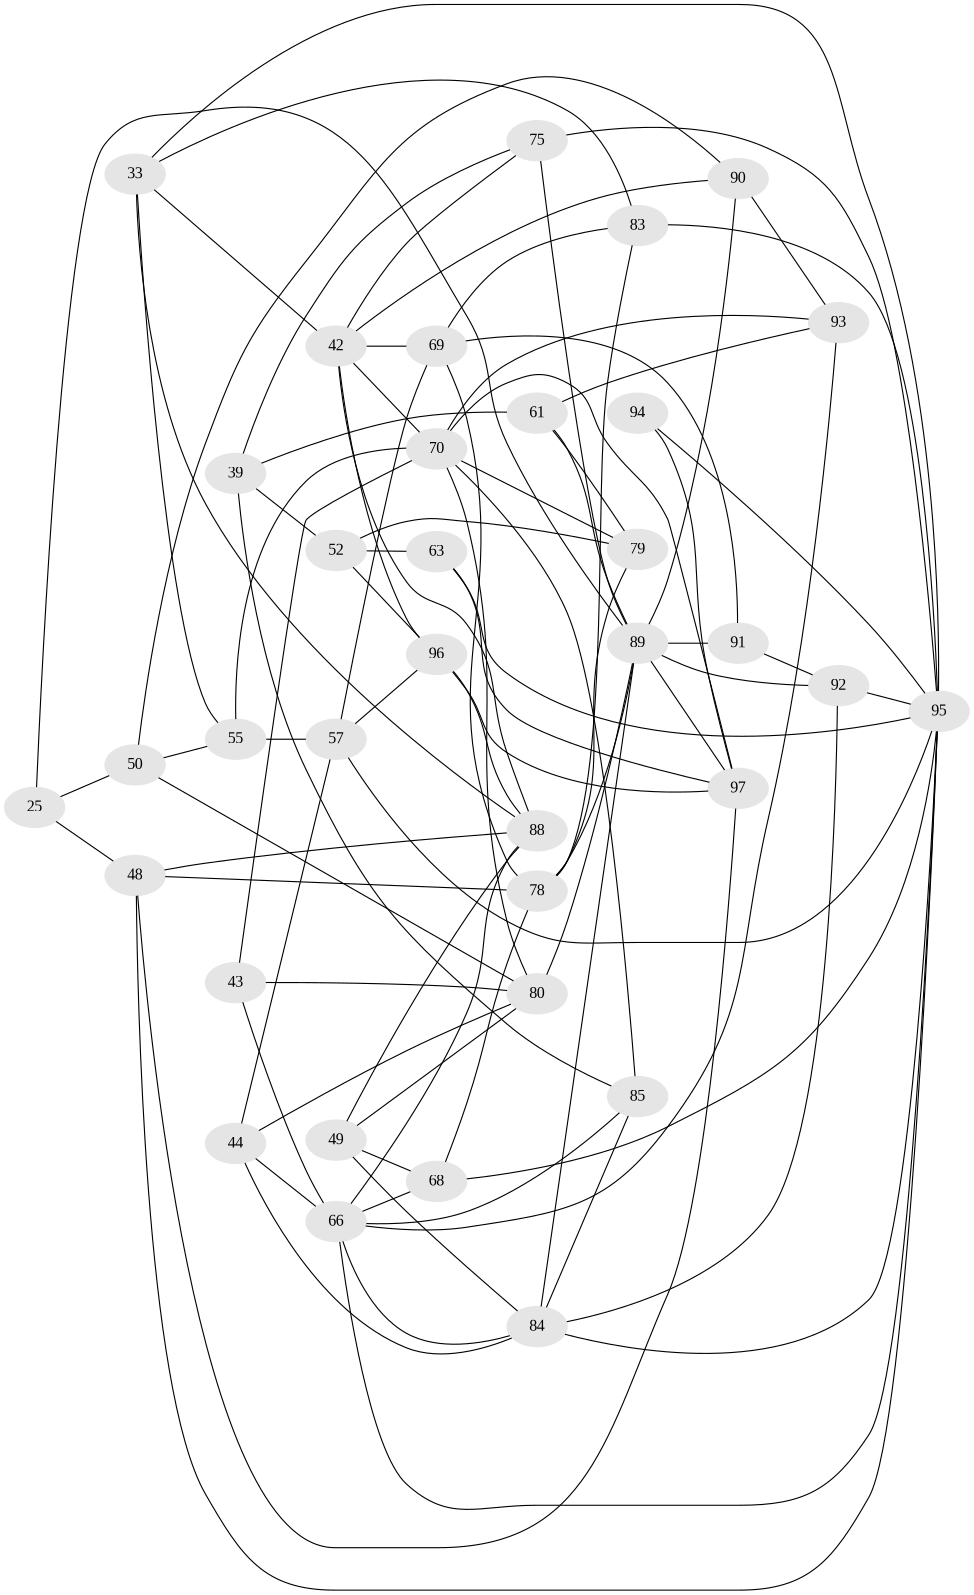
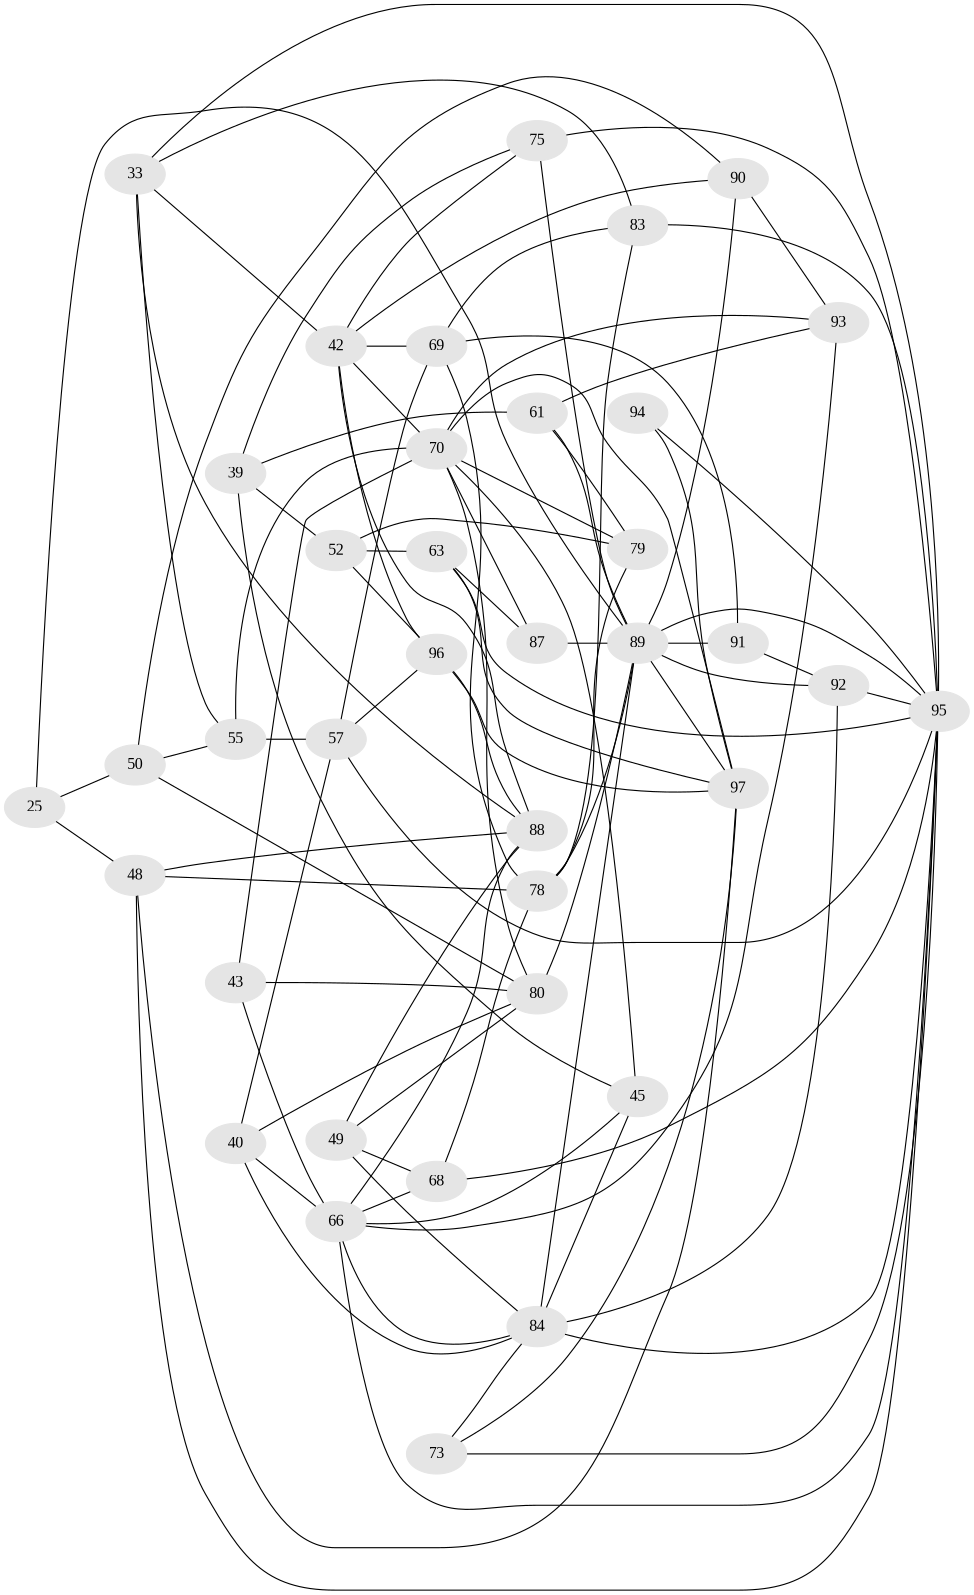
  graph {
    fontname="Liberation Serif"
    rankdir=LR
    node [color=gray90 fontname="Liberation Serif" style=filled]
    edge [fontname="Liberation Serif"]
    48 [super="+5"]
    88 [super="+36+71"]
    95 [super="+67+82"]
    78 [super="+29"]
    97 [super="+4+34"]
    25
    50
    89 [super="+10+60+23+86+54+58"]
    55
    80 [super="+16+24+77+53"]
    90
    91 [super="+59+72"]
    92 [super="+76"]
    33 [super="+1"]
    42 [super="+27+31"]
    83 [super="+38"]
    75
    69 [super="+41"]
    70 [super="+9+26+44+61"]
    96 [super="+13"]
    57 [super="+32"]
    39 [super="+37"]
    52
    n24 [label=61]
-   85
+   85 [label=45]
    63
    79
    93
-   40 [label=44]
+   40
    66 [super="+35+64"]
    84 [super="+74"]
    68
+   87
    43
    49
+   73
    94
    48 -- 88
    48 -- 95 [weight=2]
    48 -- 78 [weight=2]
    48 -- 97
    78 -- 89 [weight=2]
    78 -- 83
    78 -- 79
    25 -- 48 [weight=2]
    25 -- 50
    25 -- 89
    50 -- 55
    50 -- 80
    50 -- 90
+   89 -- 95 [weight=4]
    89 -- 97
    89 -- 90
    89 -- 91 [weight=5]
    89 -- 92
    55 -- 70
    55 -- 57
    80 -- 89 [weight=4]
    90 -- 93
    91 -- 92 [weight=2]
    92 -- 95 [weight=2]
    33 -- 88
    33 -- 95
    33 -- 55
    33 -- 42
    33 -- 83 [weight=2]
    42 -- 88 [weight=2]
    42 -- 90
    42 -- 75
    42 -- 69 [weight=2]
    42 -- 70 [weight=2]
    42 -- 96 [weight=3]
    83 -- 95 [weight=2]
    75 -- 95
    75 -- 89
    69 -- 78
    69 -- 91
    69 -- 83
    70 -- 97 [weight=2]
    70 -- 80 [weight=2]
    70 -- 85
    70 -- 79
    70 -- 93
+   70 -- 87
    96 -- 88
    96 -- 97
    57 -- 95 [weight=2]
    57 -- 69
    57 -- 96
    39 -- 75
    39 -- 52
    39 -- n24
    39 -- 85
    52 -- 96
    52 -- 63
    52 -- 79
    n24 -- 89
    n24 -- 79
    n24 -- 93
    63 -- 95
    63 -- 97
+   63 -- 87
    40 -- 80
    40 -- 57
    40 -- 66
    40 -- 84
    66 -- 88 [weight=2]
    66 -- 95 [weight=3]
    66 -- 85
    66 -- 93
    66 -- 84
    66 -- 68
    84 -- 95
    84 -- 89 [weight=3]
    84 -- 92
    84 -- 85
    68 -- 95
    68 -- 78
+   87 -- 89 [weight=2]
    43 -- 80
    43 -- 70
    43 -- 66 [weight=2]
    49 -- 88
    49 -- 80
    49 -- 84
    49 -- 68
+   73 -- 95
+   73 -- 97
+   73 -- 84
    94 -- 95
    94 -- 97 [weight=3]
  }
